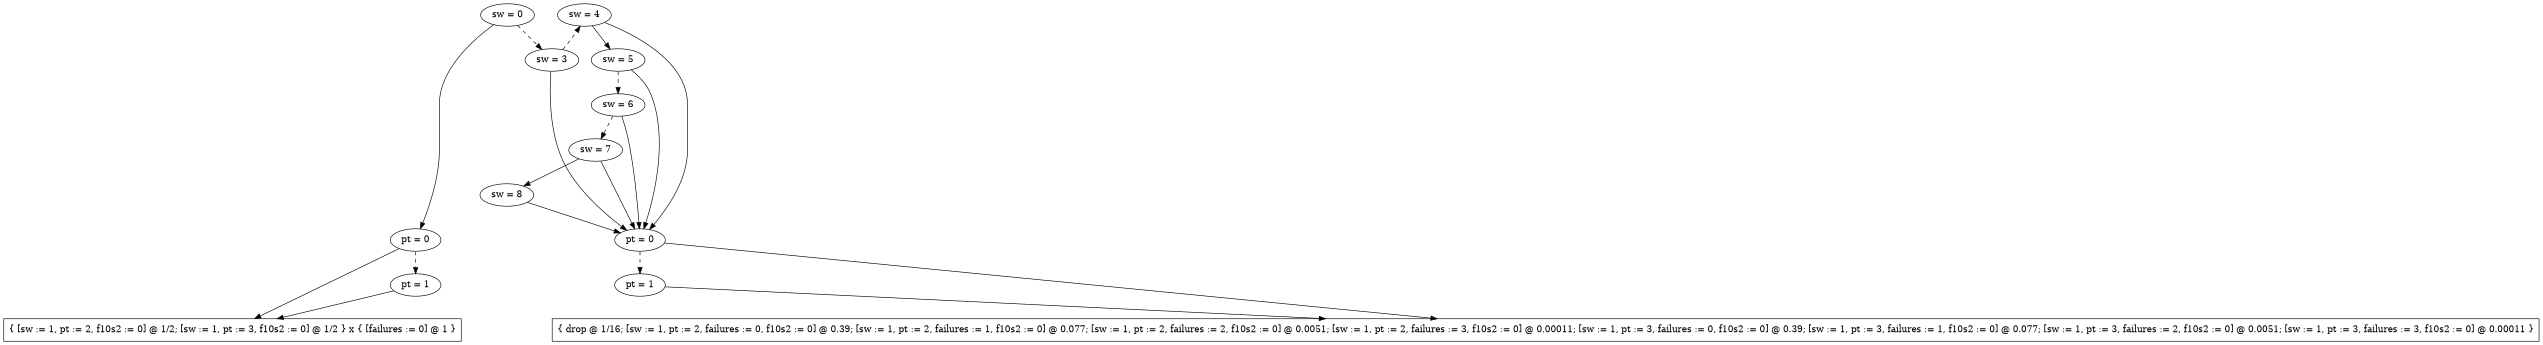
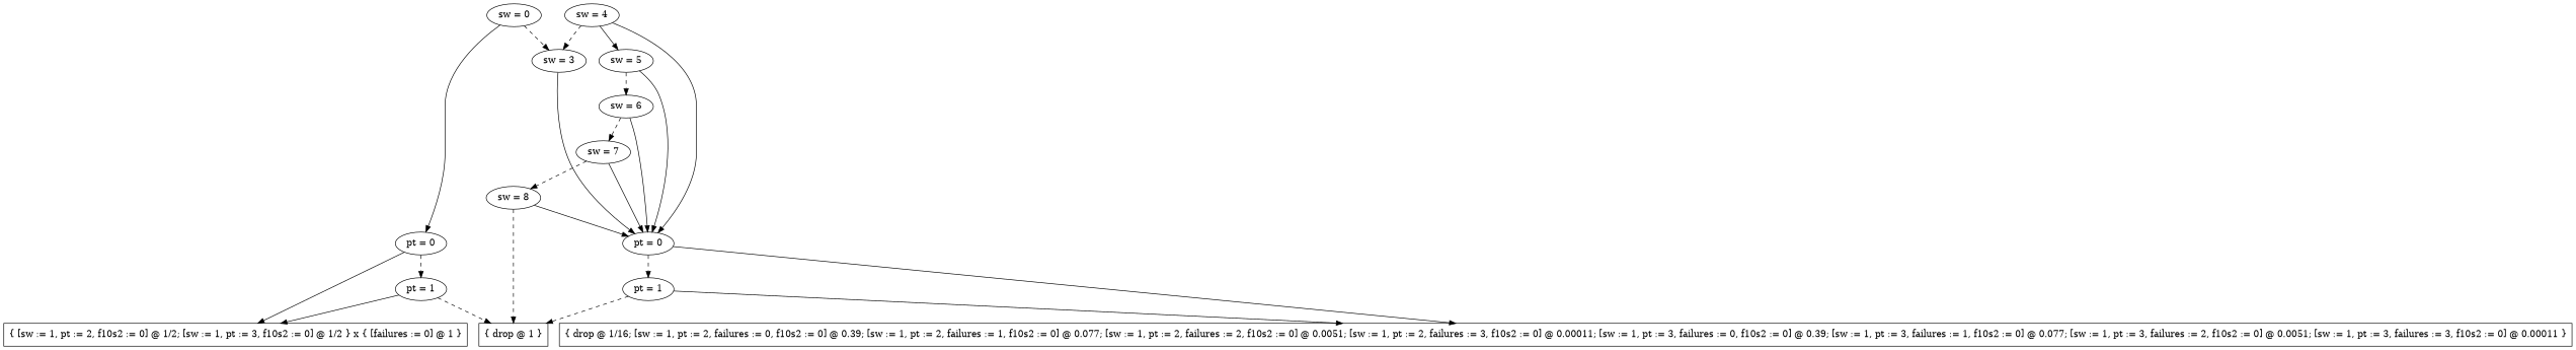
  digraph {
    n1 [label="sw = 4"]
    n2 [label="pt = 1"]
    n3 [label="pt = 1"]
    n4 [label="sw = 5"]
    n5 [label="sw = 3"]
    n6 [label="sw = 0"]
    n7 [label="sw = 7"]
    n8 [label="sw = 8"]
    n9 [label="sw = 6"]
    n10 [label="pt = 0"]
    n11 [label="pt = 0"]
    n12 [label="{ [sw := 1, pt := 2, f10s2 := 0] @ 1/2; [sw := 1, pt := 3, f10s2 := 0] @ 1/2 } x { [failures := 0] @ 1 }" shape=box]
+   n13 [label="{ drop @ 1 }" shape=box]
    n14 [label="{ drop @ 1/16; [sw := 1, pt := 2, failures := 0, f10s2 := 0] @ 0.39; [sw := 1, pt := 2, failures := 1, f10s2 := 0] @ 0.077; [sw := 1, pt := 2, failures := 2, f10s2 := 0] @ 0.0051; [sw := 1, pt := 2, failures := 3, f10s2 := 0] @ 0.00011; [sw := 1, pt := 3, failures := 0, f10s2 := 0] @ 0.39; [sw := 1, pt := 3, failures := 1, f10s2 := 0] @ 0.077; [sw := 1, pt := 3, failures := 2, f10s2 := 0] @ 0.0051; [sw := 1, pt := 3, failures := 3, f10s2 := 0] @ 0.00011 }" shape=box]
    subgraph sub_1 {
      rank=same
      n1
    }
    subgraph sub_2 {
      rank=same
      n2
      n3
    }
    subgraph sub_3 {
      rank=same
      n4
    }
    subgraph sub_4 {
      rank=same
      n5
    }
    subgraph sub_5 {
      rank=same
      n6
    }
    subgraph sub_6 {
      rank=same
      n7
    }
    subgraph sub_7 {
      rank=same
      n8
    }
    subgraph sub_8 {
      rank=same
      n9
    }
    subgraph sub_9 {
      rank=same
      n10
      n11
    }
    n1 -> n4 [style=solid]
    n1 -> n11
    n2 -> n12
+   n2 -> n13 [style=dashed]
+   n3 -> n13 [style=dashed]
    n3 -> n14
    n4 -> n9 [style=dashed]
    n4 -> n11
-   n5 -> n1 [style=dashed]
+   n1 -> n5 [style=dashed]
    n5 -> n11
    n6 -> n5 [style=dashed]
    n6 -> n10
-   n7 -> n8 [style=solid]
+   n7 -> n8 [style=dashed]
    n7 -> n11
    n8 -> n11
+   n8 -> n13 [style=dashed]
    n9 -> n7 [style=dashed]
    n9 -> n11
    n10 -> n2 [style=dashed]
    n10 -> n12
    n11 -> n3 [style=dashed]
    n11 -> n14
  }
